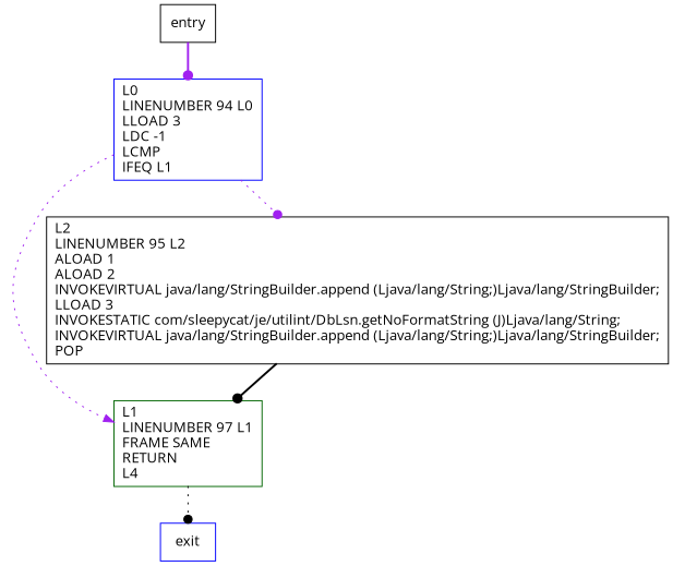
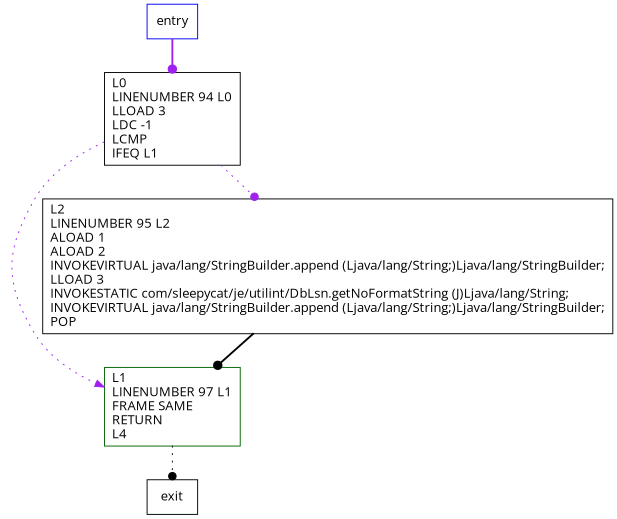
  digraph {
    fontname="Open Sans"
    node [color=blue fontname="Open Sans" shape=record]
    edge [arrowhead=dot color=purple fontname="Open Sans" style=dotted]
    n1 [color=darkgreen label="L1\lLINENUMBER 97 L1\lFRAME SAME\lRETURN\lL4\l"]
-   exit
-   n3 [label="L0\lLINENUMBER 94 L0\lLLOAD 3\lLDC -1\lLCMP\lIFEQ L1\l"]
+   exit [color=black]
+   n3 [color=black label="L0\lLINENUMBER 94 L0\lLLOAD 3\lLDC -1\lLCMP\lIFEQ L1\l"]
    n4 [color=black label="L2\lLINENUMBER 95 L2\lALOAD 1\lALOAD 2\lINVOKEVIRTUAL java/lang/StringBuilder.append (Ljava/lang/String;)Ljava/lang/StringBuilder;\lLLOAD 3\lINVOKESTATIC com/sleepycat/je/utilint/DbLsn.getNoFormatString (J)Ljava/lang/String;\lINVOKEVIRTUAL java/lang/StringBuilder.append (Ljava/lang/String;)Ljava/lang/StringBuilder;\lPOP\l"]
-   entry [color=black]
+   entry
    n1 -> exit [color=black]
    n3 -> n1 [arrowhead=normal]
    n3 -> n4
    n4 -> n1 [color=black style=bold]
    entry -> n3 [style=bold]
  }
